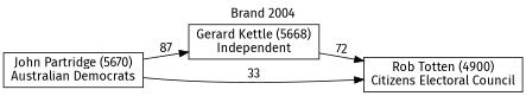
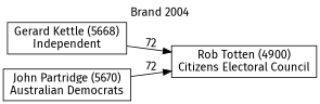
  digraph {
    fontname="Fira Sans"
    label="Brand 2004"
    labelloc=t
    mclimit=10
    rankdir=LR
    node [fontname="Fira Sans" shape=box]
    edge [fontname="Fira Sans"]
    n1 [label="Gerard Kettle (5668)\nIndependent"]
    n2 [label="Rob Totten (4900)\nCitizens Electoral Council"]
    n3 [label="John Partridge (5670)\nAustralian Democrats"]
    n1 -> n2 [label=72]
-   n3 -> n1 [label=87]
-   n3 -> n2 [label=33]
+   n3 -> n2 [label=72]
  }
